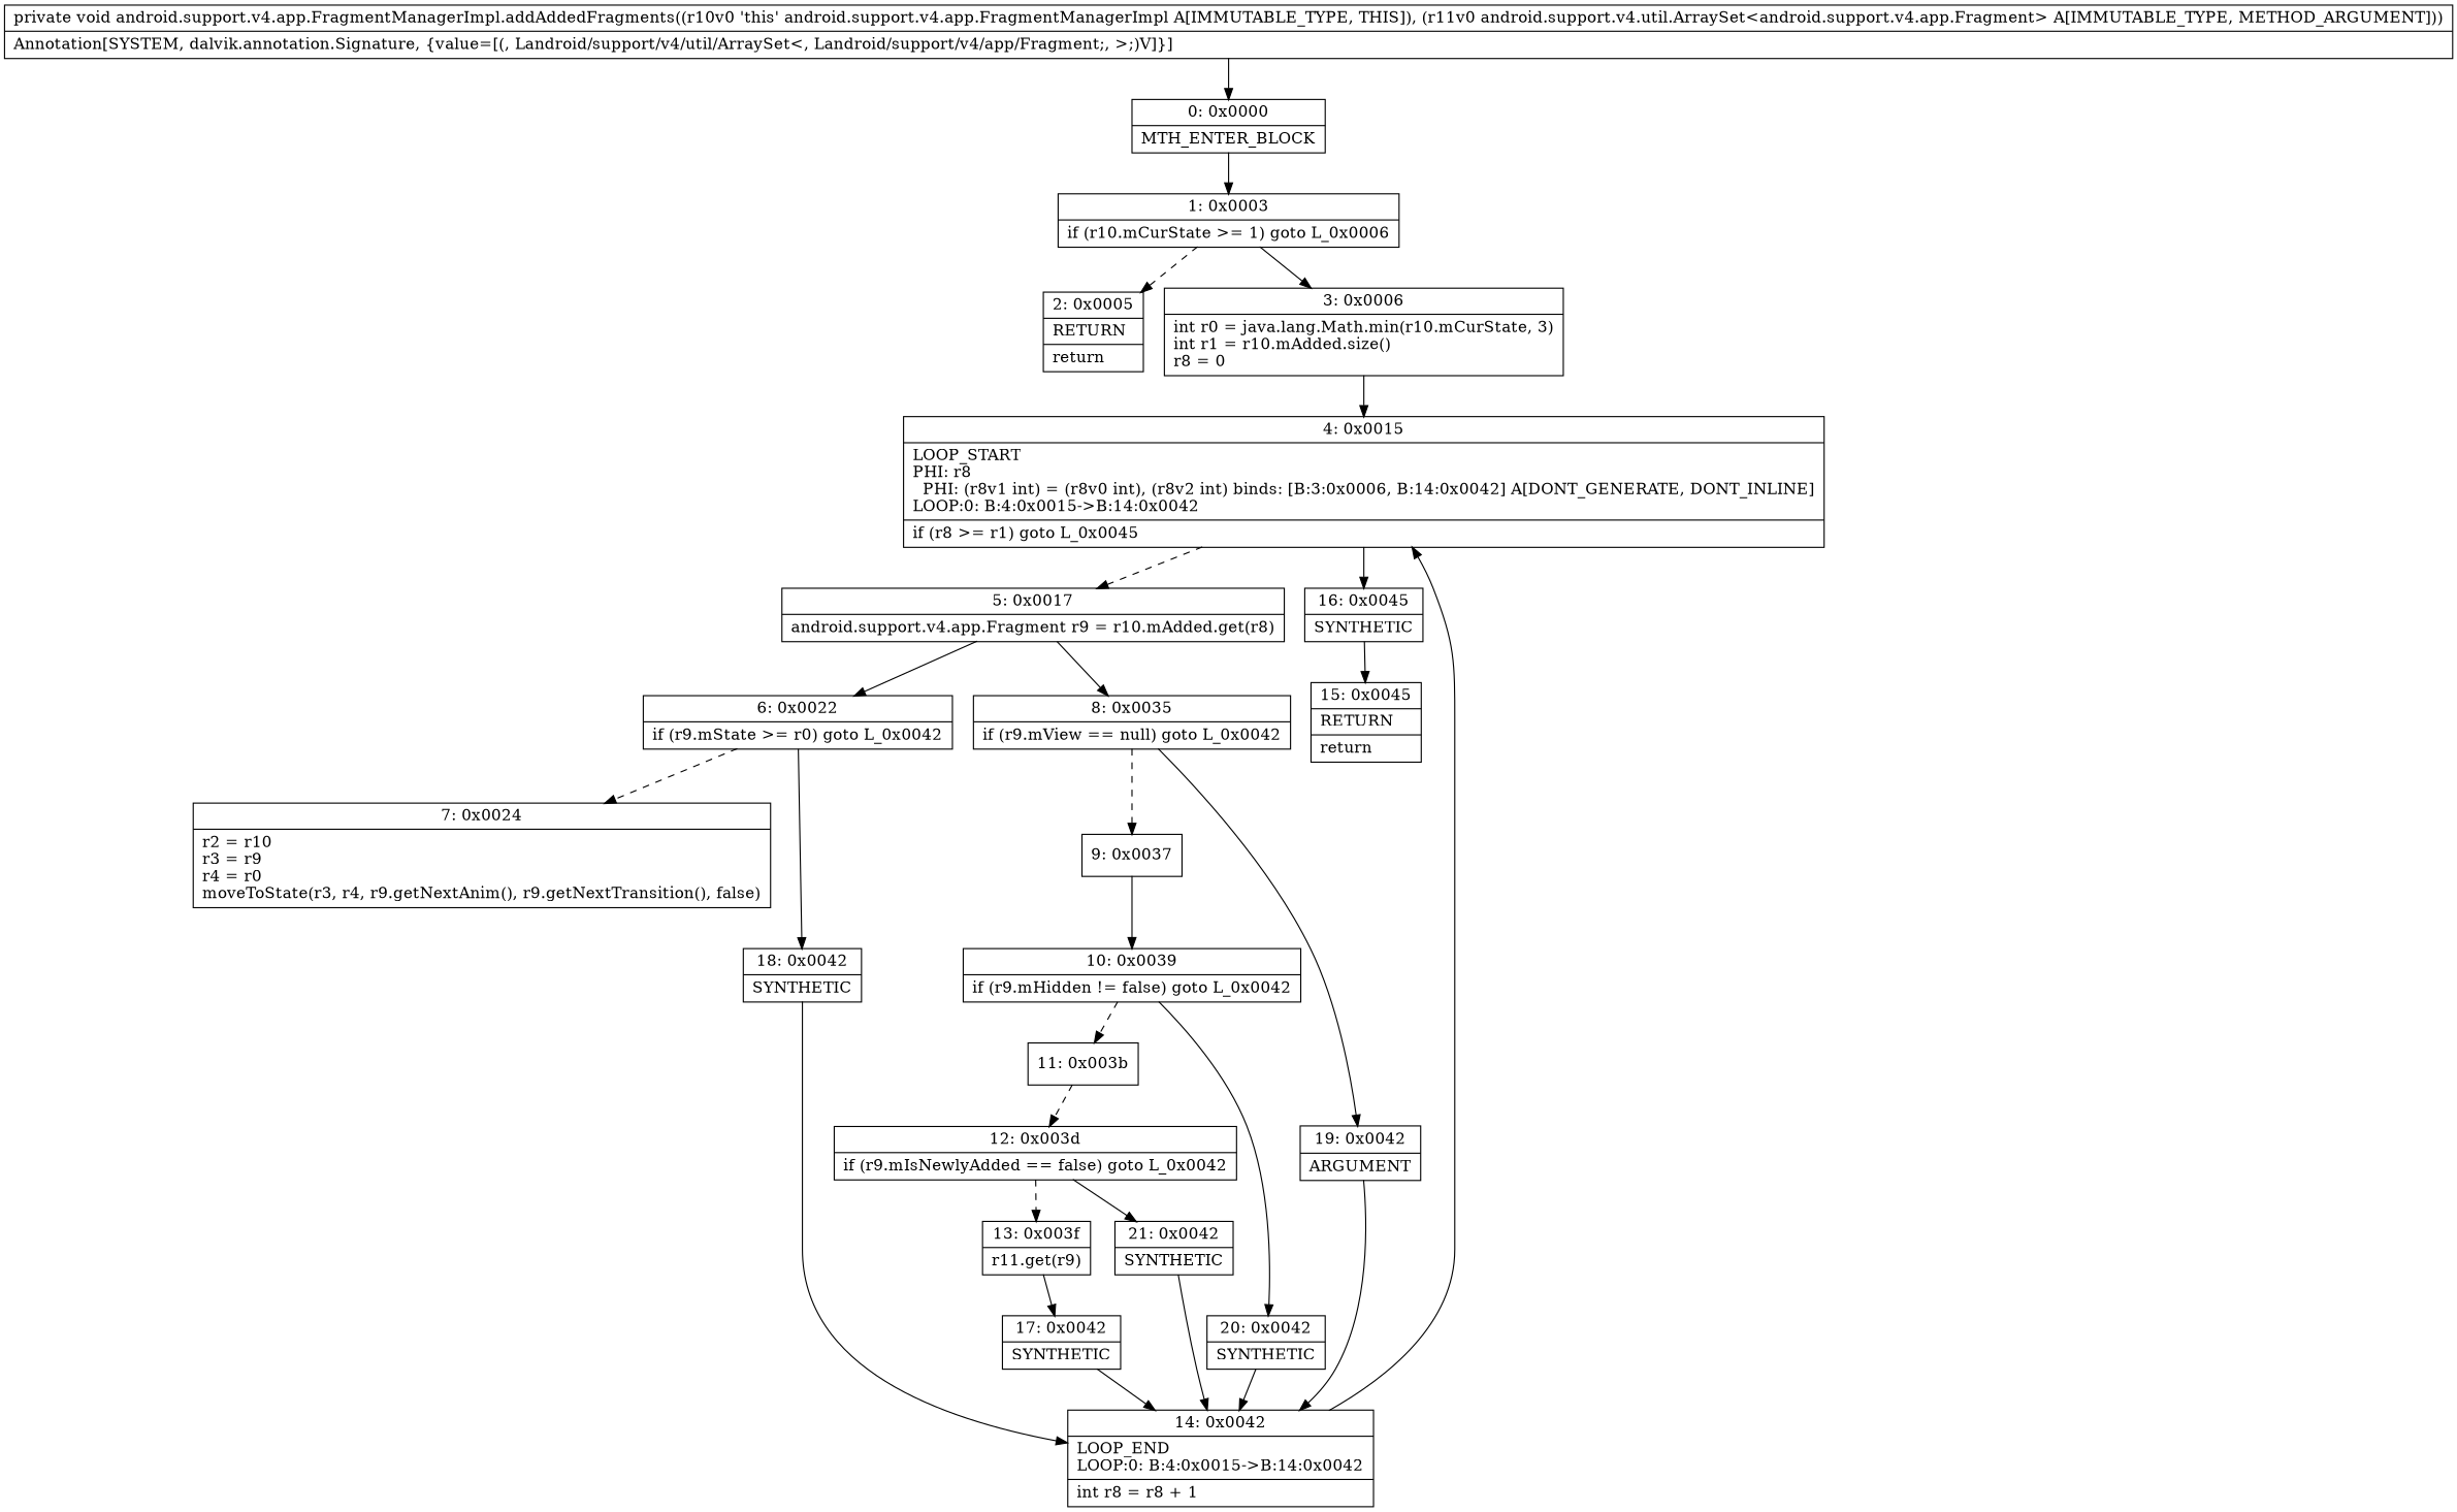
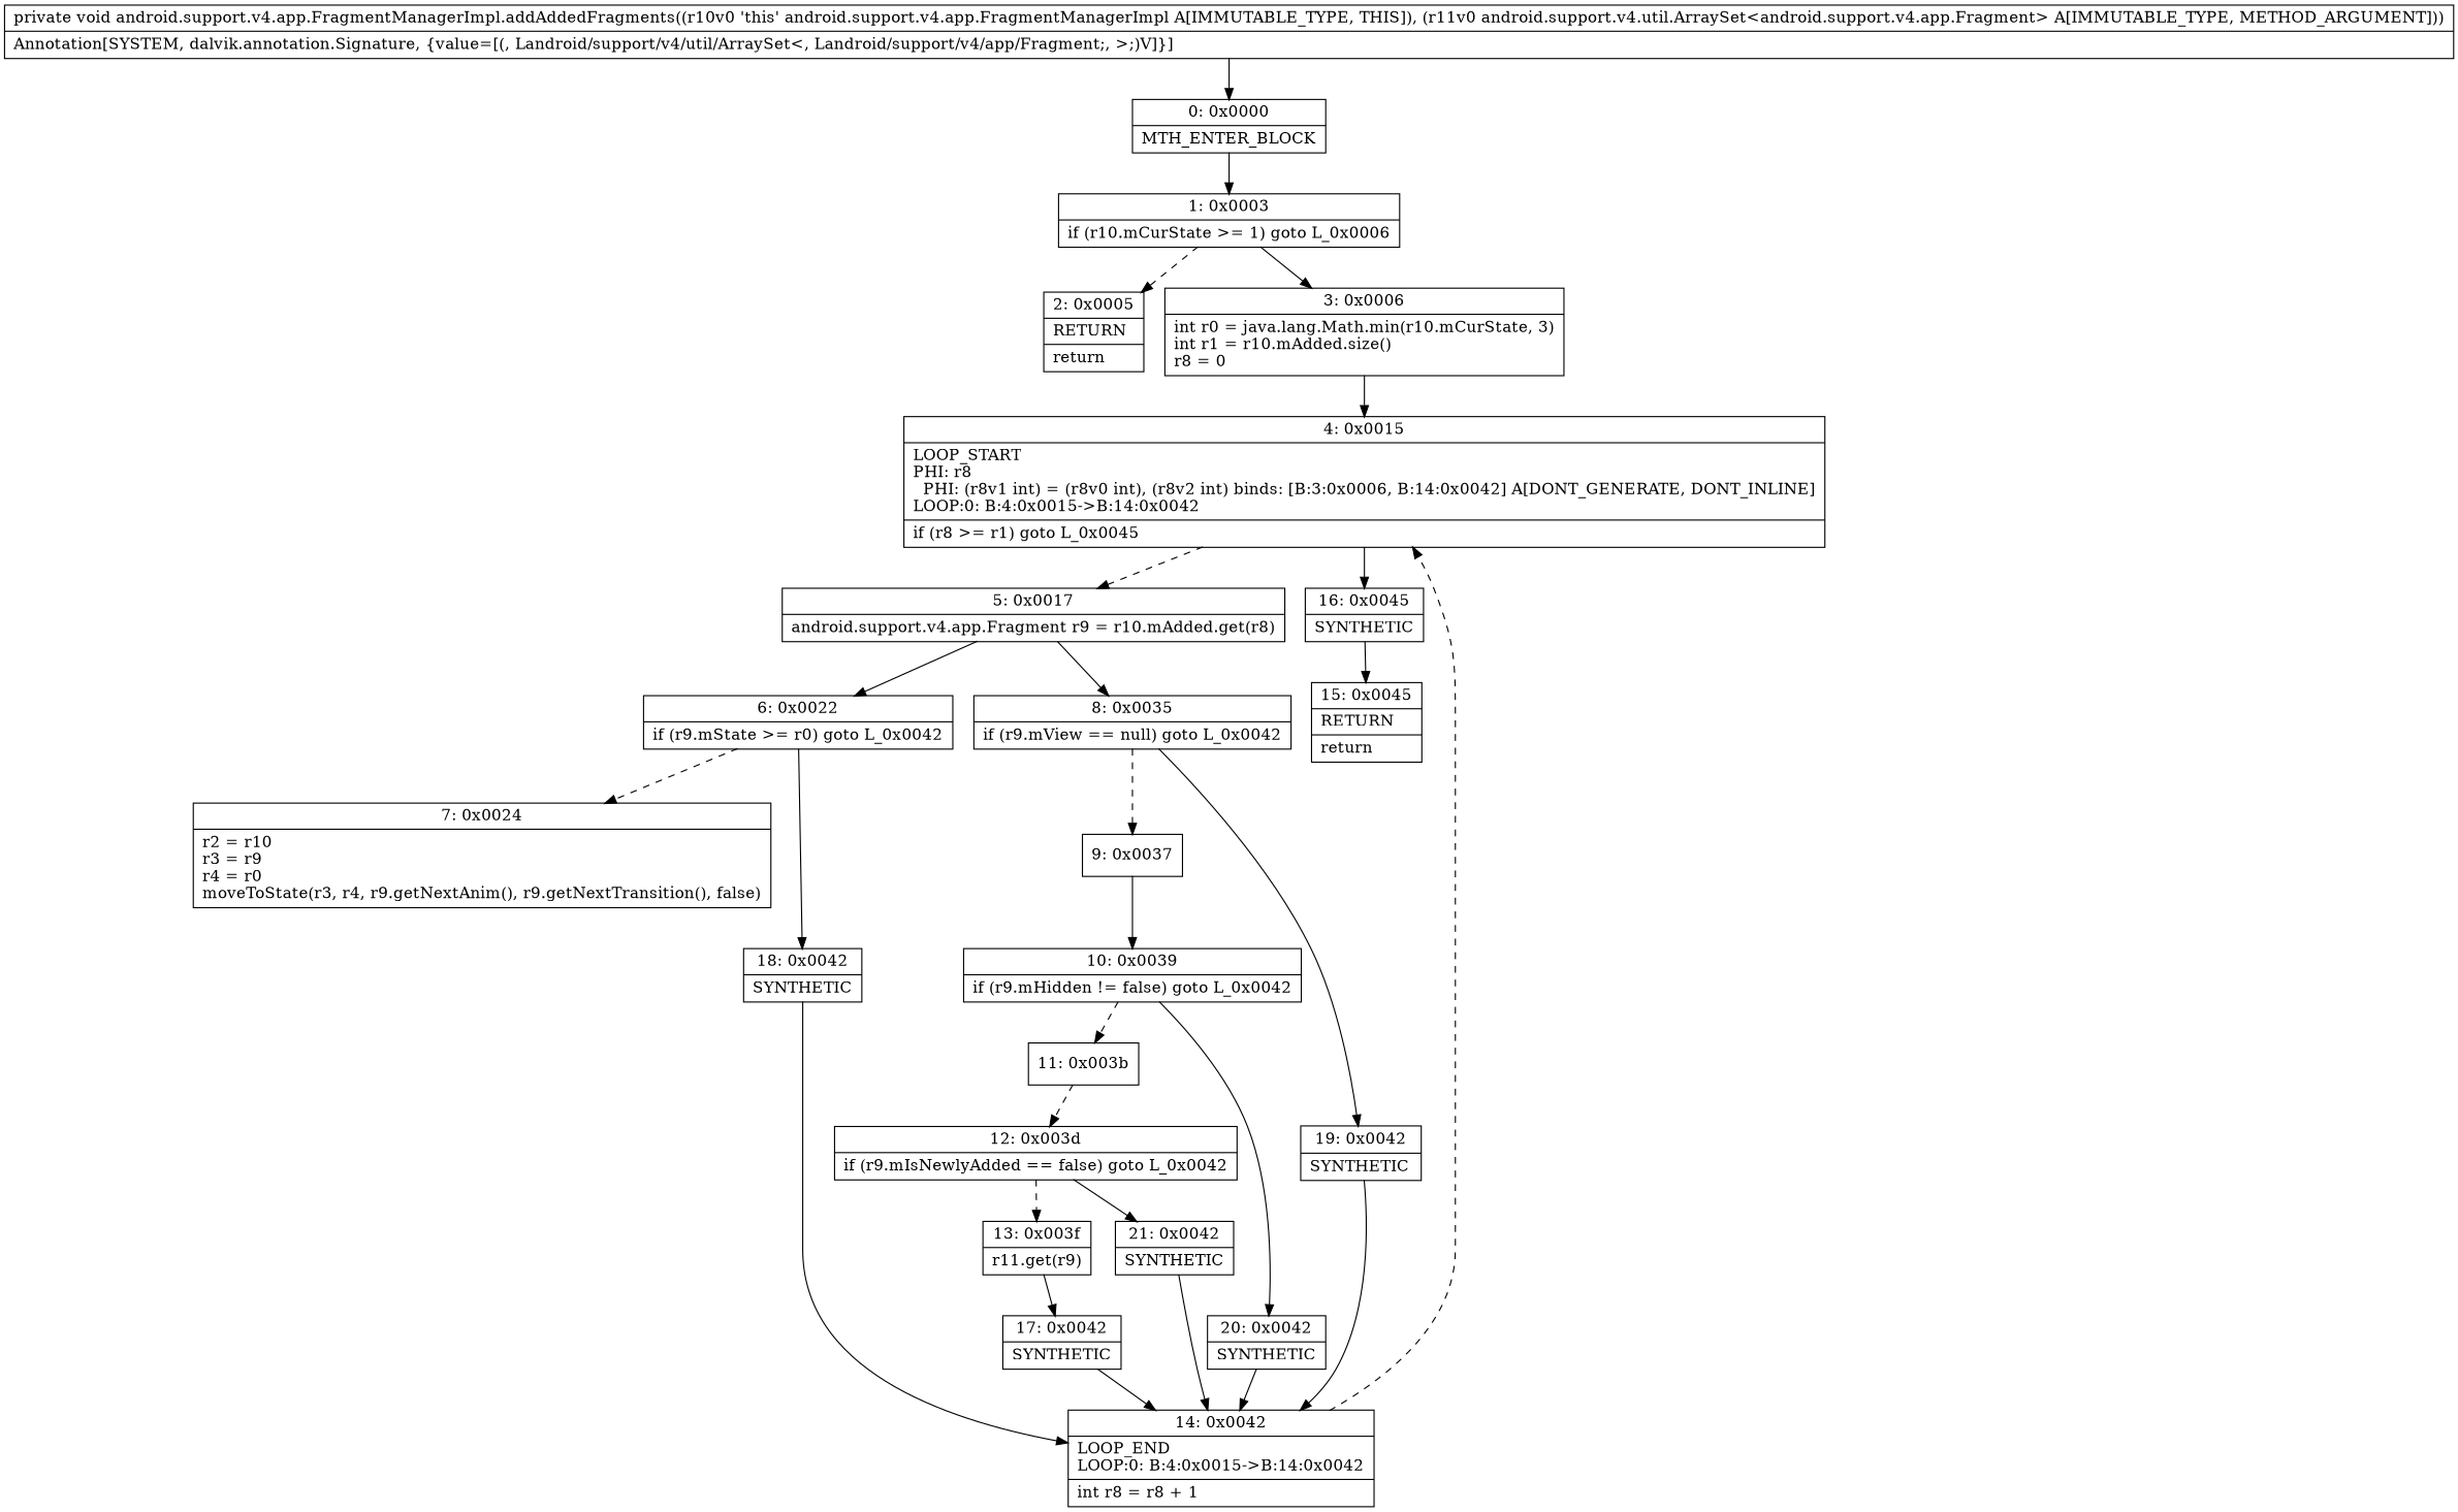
  digraph {
    node [shape=record]
    n1 [label="{0\:\ 0x0000|MTH_ENTER_BLOCK\l}"]
    n2 [label="{1\:\ 0x0003|if (r10.mCurState \>= 1) goto L_0x0006\l}"]
    n3 [label="{2\:\ 0x0005|RETURN\l|return\l}"]
    n4 [label="{3\:\ 0x0006|int r0 = java.lang.Math.min(r10.mCurState, 3)\lint r1 = r10.mAdded.size()\lr8 = 0\l}"]
    n5 [label="{4\:\ 0x0015|LOOP_START\lPHI: r8 \l  PHI: (r8v1 int) = (r8v0 int), (r8v2 int) binds: [B:3:0x0006, B:14:0x0042] A[DONT_GENERATE, DONT_INLINE]\lLOOP:0: B:4:0x0015\-\>B:14:0x0042\l|if (r8 \>= r1) goto L_0x0045\l}"]
    n6 [label="{5\:\ 0x0017|android.support.v4.app.Fragment r9 = r10.mAdded.get(r8)\l}"]
    n7 [label="{16\:\ 0x0045|SYNTHETIC\l}"]
    n8 [label="{6\:\ 0x0022|if (r9.mState \>= r0) goto L_0x0042\l}"]
    n9 [label="{8\:\ 0x0035|if (r9.mView == null) goto L_0x0042\l}"]
    n10 [label="{15\:\ 0x0045|RETURN\l|return\l}"]
    n11 [label="{7\:\ 0x0024|r2 = r10\lr3 = r9\lr4 = r0\lmoveToState(r3, r4, r9.getNextAnim(), r9.getNextTransition(), false)\l}"]
    n12 [label="{18\:\ 0x0042|SYNTHETIC\l}"]
    n13 [label="{14\:\ 0x0042|LOOP_END\lLOOP:0: B:4:0x0015\-\>B:14:0x0042\l|int r8 = r8 + 1\l}"]
    n14 [label="{9\:\ 0x0037}"]
-   n15 [label="{19\:\ 0x0042|ARGUMENT\l}"]
+   n15 [label="{19\:\ 0x0042|SYNTHETIC\l}"]
    n16 [label="{10\:\ 0x0039|if (r9.mHidden != false) goto L_0x0042\l}"]
    n17 [label="{11\:\ 0x003b}"]
    n18 [label="{20\:\ 0x0042|SYNTHETIC\l}"]
    n19 [label="{12\:\ 0x003d|if (r9.mIsNewlyAdded == false) goto L_0x0042\l}"]
    n20 [label="{13\:\ 0x003f|r11.get(r9)\l}"]
    n21 [label="{21\:\ 0x0042|SYNTHETIC\l}"]
    n22 [label="{17\:\ 0x0042|SYNTHETIC\l}"]
    n23 [label="{private void android.support.v4.app.FragmentManagerImpl.addAddedFragments((r10v0 'this' android.support.v4.app.FragmentManagerImpl A[IMMUTABLE_TYPE, THIS]), (r11v0 android.support.v4.util.ArraySet\<android.support.v4.app.Fragment\> A[IMMUTABLE_TYPE, METHOD_ARGUMENT]))  | Annotation[SYSTEM, dalvik.annotation.Signature, \{value=[(, Landroid\/support\/v4\/util\/ArraySet\<, Landroid\/support\/v4\/app\/Fragment;, \>;)V]\}]\l}"]
    n1 -> n2
    n2 -> n3 [style=dashed]
    n2 -> n4
    n4 -> n5
    n5 -> n6 [style=dashed]
    n5 -> n7
    n6 -> n8
    n6 -> n9
    n7 -> n10
    n8 -> n11 [style=dashed]
    n8 -> n12
    n9 -> n14 [style=dashed]
    n9 -> n15
    n12 -> n13
-   n13 -> n5
+   n13 -> n5 [style=dashed]
    n14 -> n16
    n15 -> n13
    n16 -> n17 [style=dashed]
    n16 -> n18
    n17 -> n19 [style=dashed]
    n18 -> n13
    n19 -> n20 [style=dashed]
    n19 -> n21
    n20 -> n22
    n21 -> n13
    n22 -> n13
    n23 -> n1
  }
